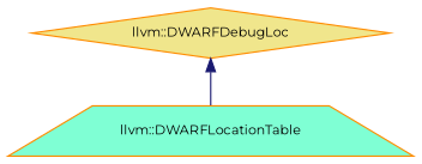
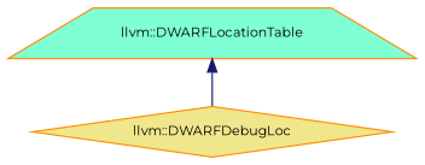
  digraph {
    fontname=Montserrat
    node [color=darkorange fontname=Montserrat fontsize=10 style=filled]
    n1 [fillcolor=khaki fontcolor=black height=0.2 label="llvm::DWARFDebugLoc" shape=diamond width=0.4]
    n2 [height=0.2 label="llvm::DWARFLocationTable" shape=trapezium width=0.4 fillcolor=aquamarine]
-   n1 -> n2 [color=midnightblue dir=back fontname=Montserrat fontsize=10 labelfontname=Helvetica labelfontsize=10 style=solid]
+   n2 -> n1 [color=midnightblue dir=back fontname=Montserrat fontsize=10 labelfontname=Helvetica labelfontsize=10 style=solid]
  }
